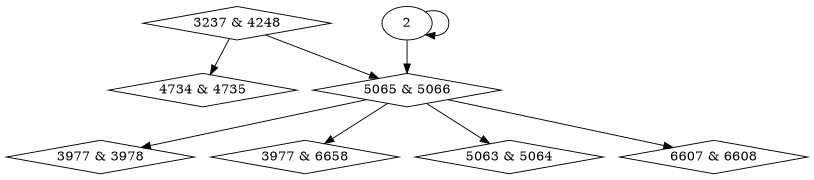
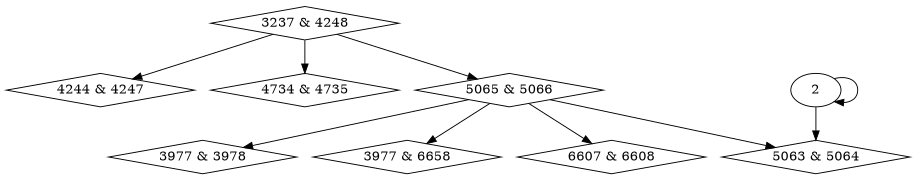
  digraph {
    node [shape=diamond]
    n1 [label="3237 & 4248"]
+   n2 [label="4244 & 4247"]
    n3 [label="4734 & 4735"]
    n4 [label="5065 & 5066"]
    n5 [label="3977 & 3978"]
    n6 [label="3977 & 6658"]
    n7 [label="5063 & 5064"]
    n8 [label="6607 & 6608"]
    n9 [label=2 shape=""]
+   n1 -> n2
    n1 -> n3
    n1 -> n4
    n4 -> n5
    n4 -> n6
    n4 -> n7
    n4 -> n8
-   n9 -> n4
+   n9 -> n7
    n9 -> n9
  }
